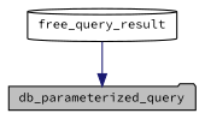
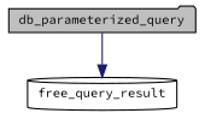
  digraph {
    rankdir=TB
    fontname="Source Code Pro"
    node [color=black fontname="Source Code Pro" fontsize=10 style=filled]
    n1 [fillcolor=grey75 fontcolor=black height=0.2 label=db_parameterized_query shape=folder width=0.4]
    n2 [fillcolor=white height=0.2 label=free_query_result shape=cylinder width=0.4]
-   n2 -> n1 [color=midnightblue fontname="Source Code Pro" fontsize=10 labelfontname=Helvetica labelfontsize=10 style=solid]
+   n1 -> n2 [color=midnightblue fontname="Source Code Pro" fontsize=10 labelfontname=Helvetica labelfontsize=10 style=solid]
  }
